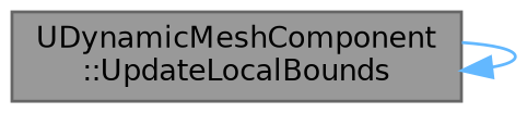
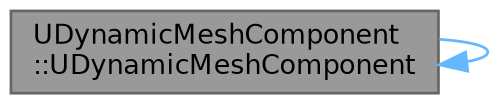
  digraph {
    rankdir=TB
-   n1 [color=gray40 fillcolor=grey60 fontcolor=black fontname=Helvetica fontsize=10 height=0.2 label="UDynamicMeshComponent\l::UpdateLocalBounds" shape=box style=filled width=0.4]
+   n1 [color=gray40 fillcolor=grey60 fontcolor=black fontname=Helvetica fontsize=10 height=0.2 label="UDynamicMeshComponent\l::UDynamicMeshComponent" shape=box style=filled width=0.4]
    n1 -> n1 [color=steelblue1 fontname=Helvetica fontsize=10 labelfontname=Helvetica labelfontsize=10 style=solid]
  }
